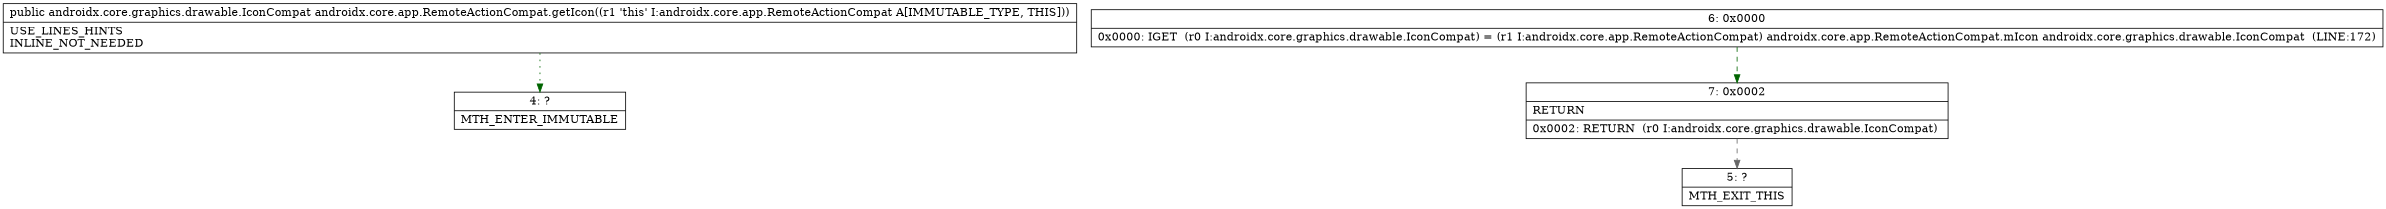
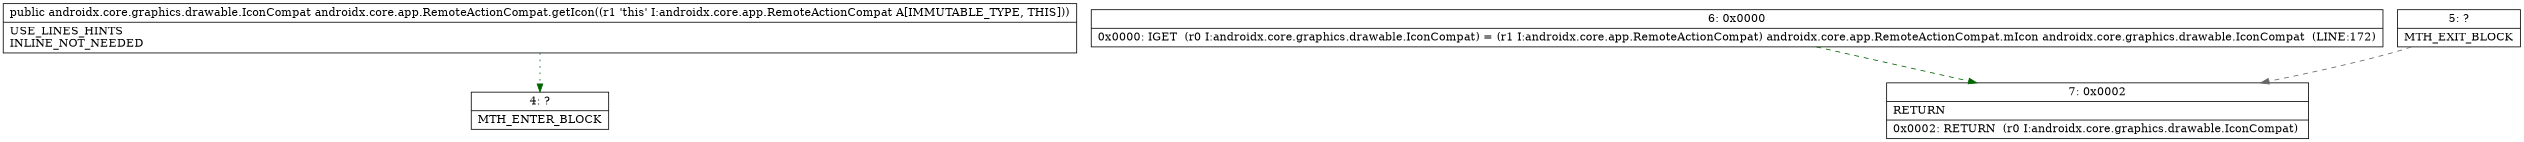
  digraph {
    node [shape=record]
    edge [color=darkgreen style=dashed]
-   n1 [label="{4\:\ ?|MTH_ENTER_IMMUTABLE\l}"]
+   n1 [label="{4\:\ ?|MTH_ENTER_BLOCK\l}"]
    n2 [label="{6\:\ 0x0000|0x0000: IGET  (r0 I:androidx.core.graphics.drawable.IconCompat) = (r1 I:androidx.core.app.RemoteActionCompat) androidx.core.app.RemoteActionCompat.mIcon androidx.core.graphics.drawable.IconCompat  (LINE:172)\l}"]
    n3 [label="{7\:\ 0x0002|RETURN\l|0x0002: RETURN  (r0 I:androidx.core.graphics.drawable.IconCompat) \l}"]
-   n4 [label="{5\:\ ?|MTH_EXIT_THIS\l}"]
+   n4 [label="{5\:\ ?|MTH_EXIT_BLOCK\l}"]
    n5 [label="{public androidx.core.graphics.drawable.IconCompat androidx.core.app.RemoteActionCompat.getIcon((r1 'this' I:androidx.core.app.RemoteActionCompat A[IMMUTABLE_TYPE, THIS]))  | USE_LINES_HINTS\lINLINE_NOT_NEEDED\l}"]
    n2 -> n3
-   n3 -> n4 [color=gray40]
+   n4 -> n3 [color=gray40]
    n5 -> n1 [style=dotted]
  }
